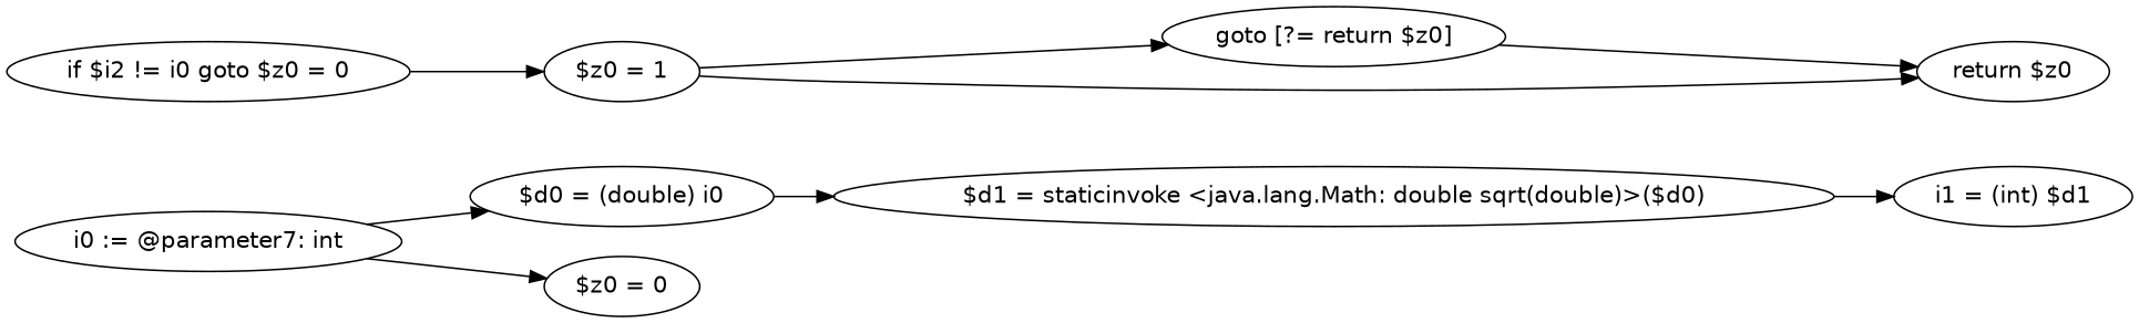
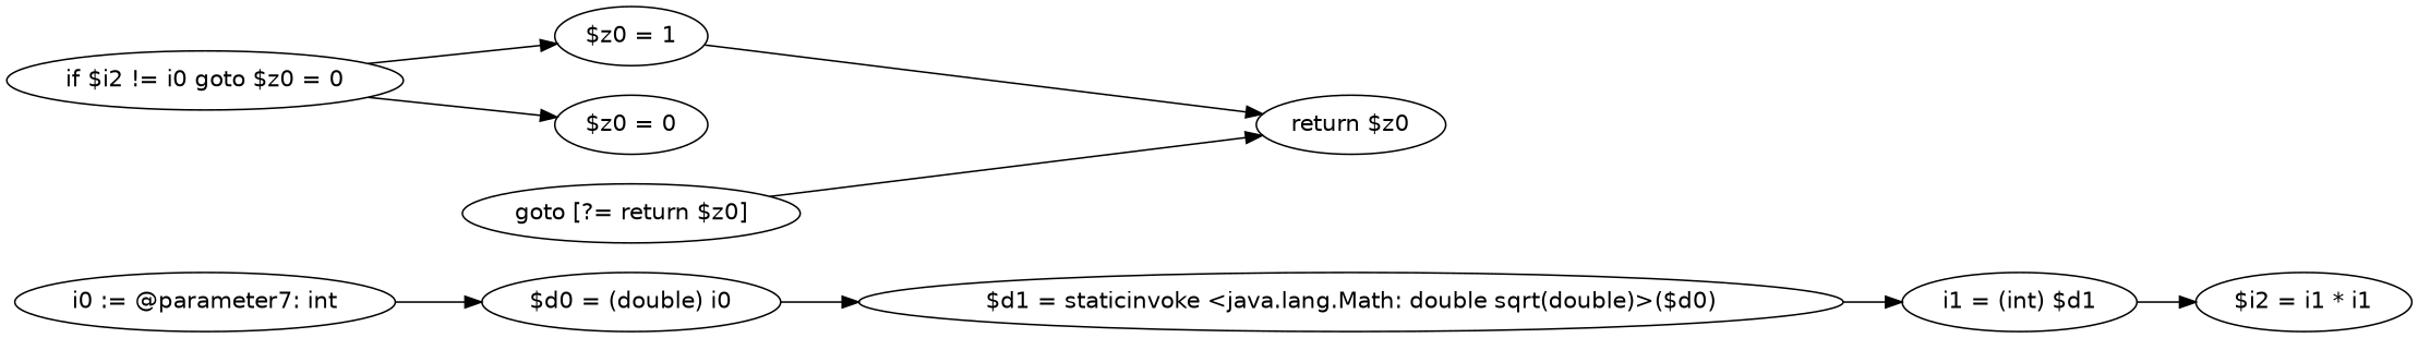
  digraph {
    fontname="DejaVu Sans"
    rankdir=LR
    node [fontname="DejaVu Sans"]
    edge [fontname="DejaVu Sans"]
    n1 [label="i0 := @parameter7: int"]
    "$d0 = (double) i0"
    "$d1 = staticinvoke <java.lang.Math: double sqrt(double)>($d0)"
    "i1 = (int) $d1"
+   "$i2 = i1 * i1"
    "if $i2 != i0 goto $z0 = 0"
    "$z0 = 1"
    "$z0 = 0"
    "goto [?= return $z0]"
    "return $z0"
    n1 -> "$d0 = (double) i0"
    "$d0 = (double) i0" -> "$d1 = staticinvoke <java.lang.Math: double sqrt(double)>($d0)"
    "$d1 = staticinvoke <java.lang.Math: double sqrt(double)>($d0)" -> "i1 = (int) $d1"
+   "i1 = (int) $d1" -> "$i2 = i1 * i1"
    "if $i2 != i0 goto $z0 = 0" -> "$z0 = 1"
-   n1 -> "$z0 = 0"
-   "$z0 = 1" -> "goto [?= return $z0]"
+   "if $i2 != i0 goto $z0 = 0" -> "$z0 = 0"
    "$z0 = 1" -> "return $z0"
    "goto [?= return $z0]" -> "return $z0"
  }
